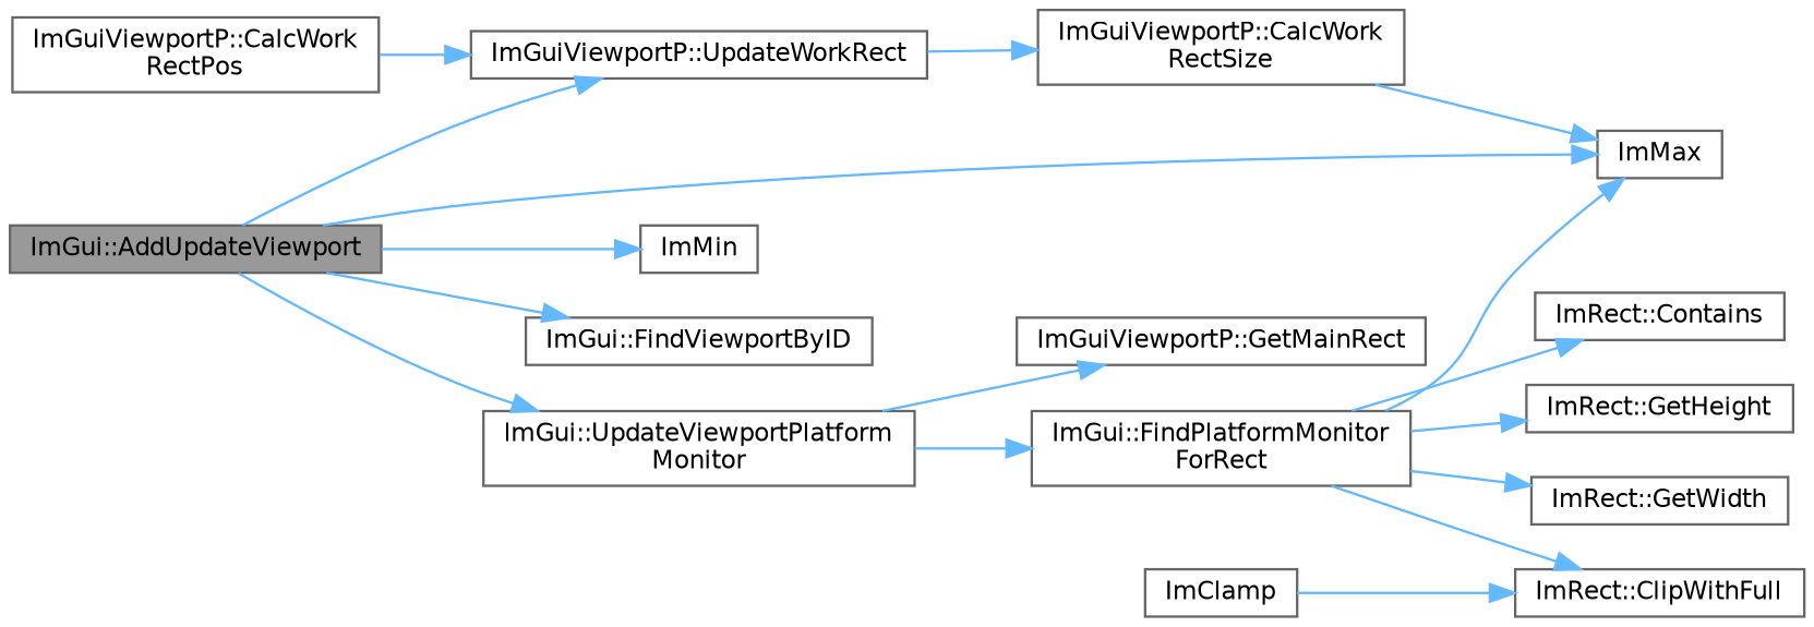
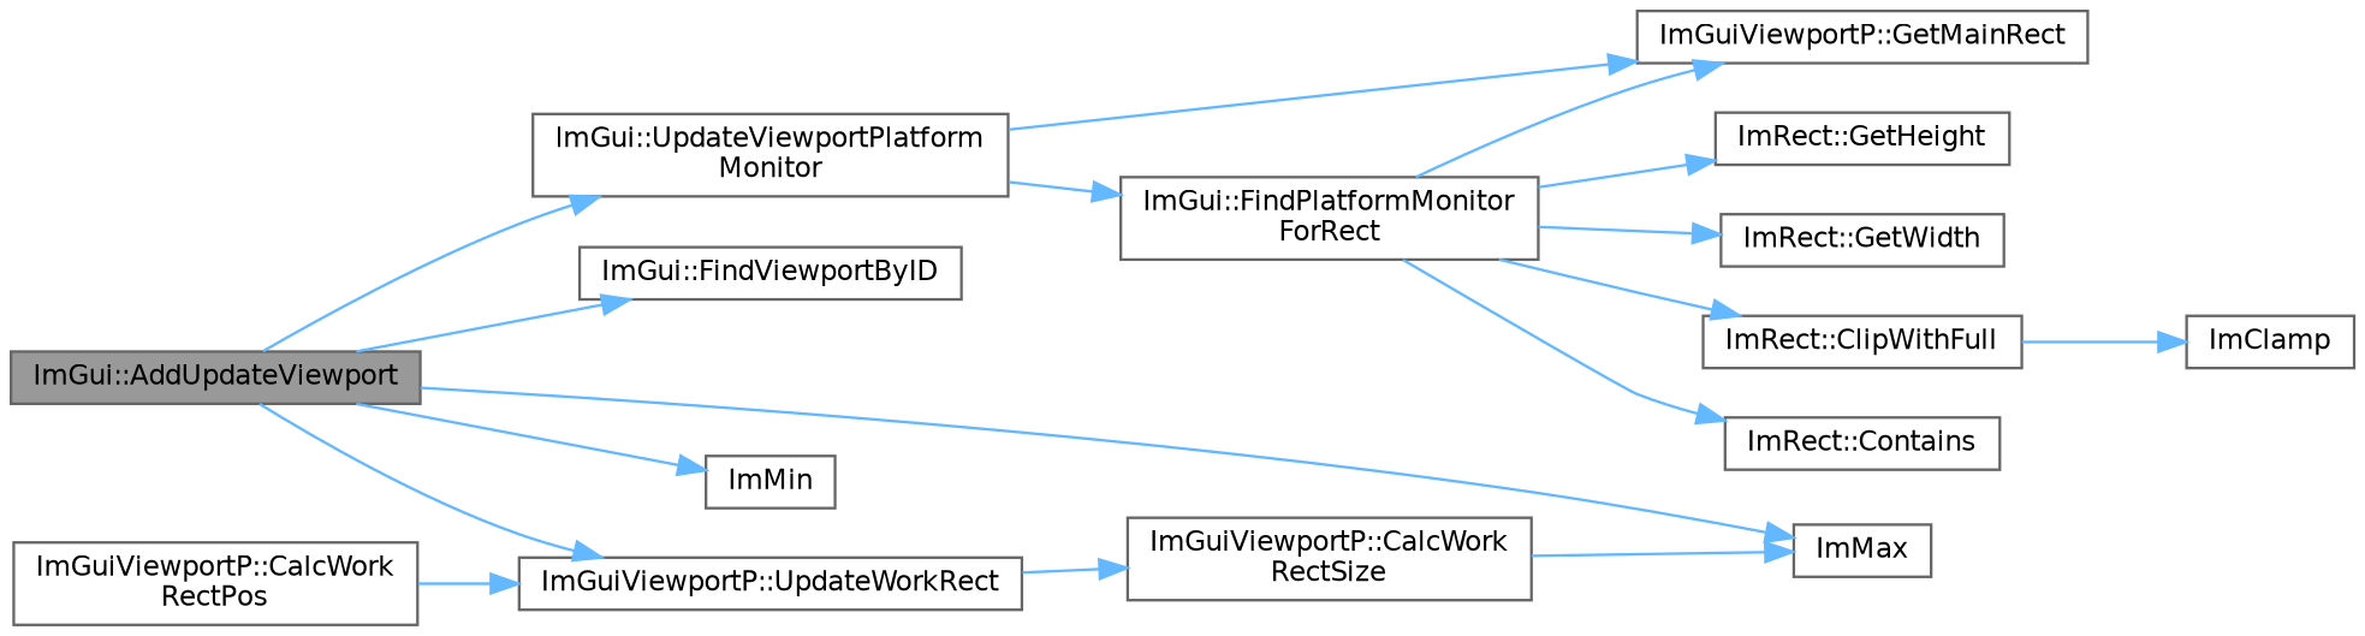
  digraph {
    rankdir=LR
    node [color=grey40 fillcolor=white fontname=Helvetica fontsize=10 shape=box style=filled]
    edge [color=steelblue1 fontname=Helvetica fontsize=10 labelfontname=Helvetica labelfontsize=10 style=solid]
    n1 [color=gray40 fillcolor=grey60 fontcolor=black height=0.2 label="ImGui::AddUpdateViewport" width=0.4]
    n2 [height=0.2 label="ImGui::FindViewportByID" width=0.4]
    n3 [height=0.2 label=ImMax width=0.4]
    n4 [height=0.2 label=ImMin width=0.4]
    n5 [height=0.2 label="ImGui::UpdateViewportPlatform\lMonitor" width=0.4]
    n6 [height=0.2 label="ImGuiViewportP::UpdateWorkRect" width=0.4]
    n7 [height=0.2 label="ImGui::FindPlatformMonitor\lForRect" width=0.4]
    n8 [height=0.2 label="ImGuiViewportP::GetMainRect" width=0.4]
    n9 [height=0.2 label="ImGuiViewportP::CalcWork\lRectSize" width=0.4]
    n10 [height=0.2 label="ImRect::ClipWithFull" width=0.4]
    n11 [height=0.2 label="ImRect::Contains" width=0.4]
    n12 [height=0.2 label="ImRect::GetHeight" width=0.4]
    n13 [height=0.2 label="ImRect::GetWidth" width=0.4]
    n14 [height=0.2 label=ImClamp width=0.4]
    n15 [height=0.2 label="ImGuiViewportP::CalcWork\lRectPos" width=0.4]
    n1 -> n2
    n1 -> n3
    n1 -> n4
    n1 -> n5
    n1 -> n6
    n5 -> n7
    n5 -> n8
    n6 -> n9
-   n7 -> n3
+   n7 -> n8
    n7 -> n10
    n7 -> n11
    n7 -> n12
    n7 -> n13
    n9 -> n3
-   n14 -> n10
+   n10 -> n14
    n15 -> n6
  }
